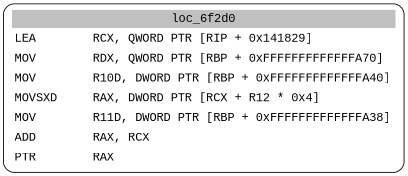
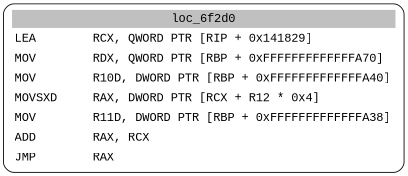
  digraph {
-   n1 [fontname="Courier New" label=<<table border="0" cellborder="0" cellpadding="3"><tr><td align="center" colspan="2" bgcolor="grey">loc_6f2d0</td></tr><tr><td align="left">LEA        RCX, QWORD PTR [RIP + 0x141829]</td></tr><tr><td align="left">MOV        RDX, QWORD PTR [RBP + 0xFFFFFFFFFFFFFA70]</td></tr><tr><td align="left">MOV        R10D, DWORD PTR [RBP + 0xFFFFFFFFFFFFFA40]</td></tr><tr><td align="left">MOVSXD     RAX, DWORD PTR [RCX + R12 * 0x4]</td></tr><tr><td align="left">MOV        R11D, DWORD PTR [RBP + 0xFFFFFFFFFFFFFA38]</td></tr><tr><td align="left">ADD        RAX, RCX</td></tr><tr><td align="left">PTR        RAX</td></tr></table>> shape=Mrecord]
+   n1 [fontname="Courier New" label=<<table border="0" cellborder="0" cellpadding="3"><tr><td align="center" colspan="2" bgcolor="grey">loc_6f2d0</td></tr><tr><td align="left">LEA        RCX, QWORD PTR [RIP + 0x141829]</td></tr><tr><td align="left">MOV        RDX, QWORD PTR [RBP + 0xFFFFFFFFFFFFFA70]</td></tr><tr><td align="left">MOV        R10D, DWORD PTR [RBP + 0xFFFFFFFFFFFFFA40]</td></tr><tr><td align="left">MOVSXD     RAX, DWORD PTR [RCX + R12 * 0x4]</td></tr><tr><td align="left">MOV        R11D, DWORD PTR [RBP + 0xFFFFFFFFFFFFFA38]</td></tr><tr><td align="left">ADD        RAX, RCX</td></tr><tr><td align="left">JMP        RAX</td></tr></table>> shape=Mrecord]
  }
